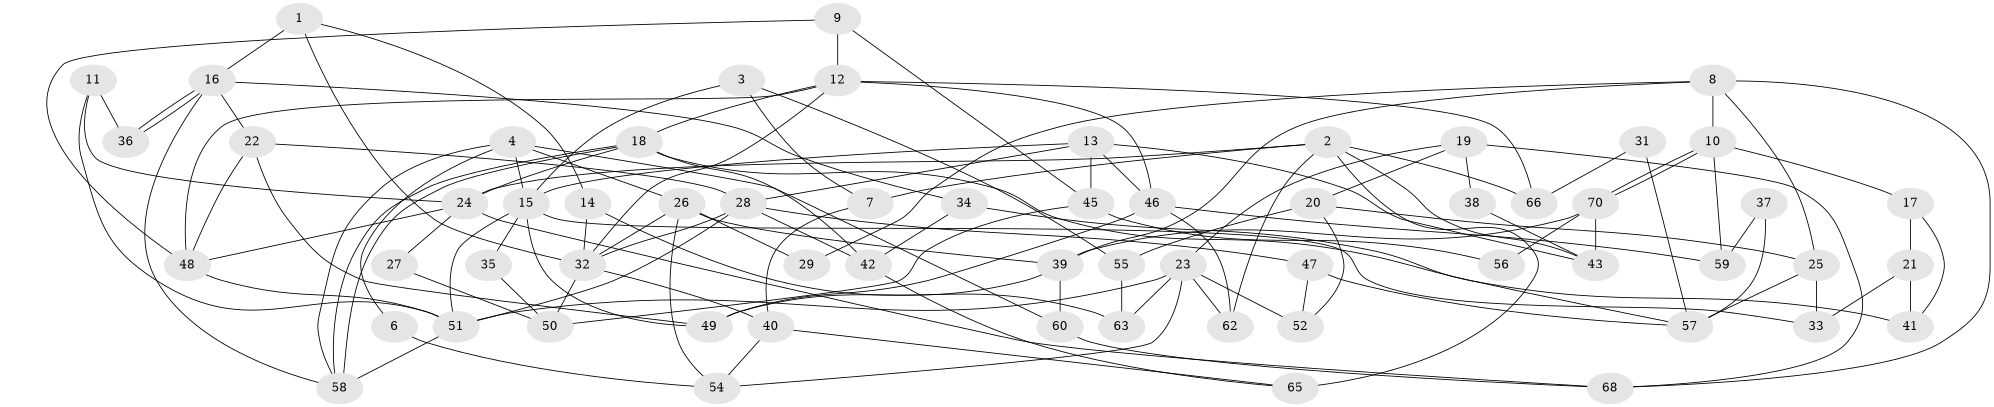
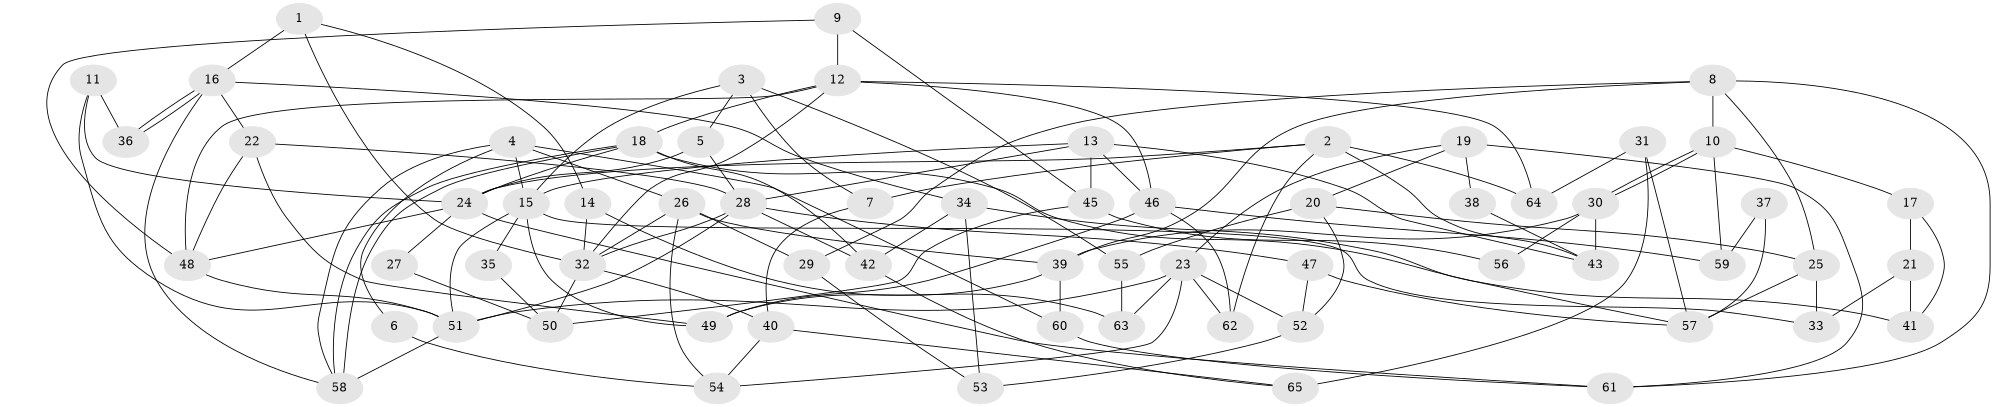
  graph {
    node [color=gray90 style=filled]
    1
    14
    16
    32
    63
    58
    36
    22
    34
    40
    50
    2
    7
    24
    43
    62
-   64 [label=66]
-   61 [label=68]
+   64
+   61
    48
    27
    3
+   5
    15
    55
    28
    51
    33
    35
    49
    4
    6
    26
    60
    54
    29
    39
    42
    47
    65
    8
    10
    25
    17
-   30 [label=70]
+   30
    59
    57
+   53
    9
    12
    45
    18
    46
    56
    21
    41
    11
    13
    19
    20
    23
    38
    52
    31
    37
    1 -- 14
    1 -- 16
    1 -- 32
    14 -- 32
    14 -- 63
    16 -- 58
    16 -- 36
    16 -- 36
    16 -- 22
    16 -- 34
    32 -- 40
    32 -- 50
    22 -- 48
    22 -- 28
    22 -- 49
    34 -- 42
+   34 -- 53
    34 -- 41
    40 -- 54
    40 -- 65
    2 -- 7
    2 -- 24
    2 -- 43
    2 -- 62
    2 -- 64
    7 -- 40
    24 -- 61
    24 -- 48
    24 -- 27
    48 -- 51
    27 -- 50
    3 -- 7
+   3 -- 5
    3 -- 15
    3 -- 55
+   5 -- 24
+   5 -- 28
    15 -- 51
    15 -- 33
    15 -- 35
    15 -- 49
    55 -- 63
    28 -- 32
    28 -- 51
    28 -- 42
    28 -- 47
    51 -- 58
    35 -- 50
    4 -- 58
    4 -- 15
    4 -- 6
    4 -- 26
    4 -- 60
    6 -- 54
    26 -- 32
    26 -- 54
    26 -- 29
    26 -- 39
    60 -- 61
+   29 -- 53
    39 -- 49
    39 -- 60
    42 -- 65
    47 -- 57
    47 -- 52
    8 -- 61
    8 -- 29
    8 -- 39
    8 -- 10
    8 -- 25
    10 -- 17
    10 -- 30
    10 -- 30
    10 -- 59
    25 -- 33
    25 -- 57
    17 -- 21
    17 -- 41
    30 -- 43
    30 -- 39
    30 -- 56
    9 -- 48
    9 -- 12
    9 -- 45
    12 -- 32
    12 -- 64
    12 -- 48
    12 -- 18
    12 -- 46
    45 -- 50
    45 -- 56
    18 -- 58
    18 -- 58
    18 -- 24
    18 -- 42
    18 -- 57
    46 -- 62
    46 -- 49
    46 -- 59
    21 -- 33
    21 -- 41
    11 -- 36
    11 -- 24
    11 -- 51
    13 -- 43
    13 -- 15
    13 -- 28
    13 -- 45
    13 -- 46
    19 -- 61
    19 -- 20
    19 -- 23
    19 -- 38
    20 -- 55
    20 -- 25
    20 -- 52
    23 -- 63
    23 -- 62
    23 -- 51
    23 -- 54
    23 -- 52
    38 -- 43
+   52 -- 53
    31 -- 64
-   2 -- 65
+   31 -- 65
    31 -- 57
    37 -- 59
    37 -- 57
  }
